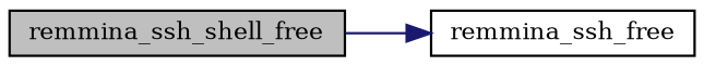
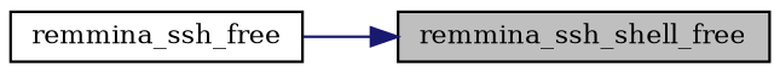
  digraph {
    rankdir=LR
    fontname="DejaVu Serif"
    node [color=black fontname="DejaVu Serif" fontsize=10 shape=record style=filled]
    n1 [fillcolor=grey75 fontcolor=black height=0.2 label=remmina_ssh_shell_free width=0.4]
    n2 [fillcolor=white height=0.2 label=remmina_ssh_free width=0.4]
-   n1 -> n2 [color=midnightblue fontname="DejaVu Serif" fontsize=10 labelfontname=Helvetica labelfontsize=10 style=solid]
+   n2 -> n1 [color=midnightblue fontname="DejaVu Serif" fontsize=10 labelfontname=Helvetica labelfontsize=10 style=solid]
  }
